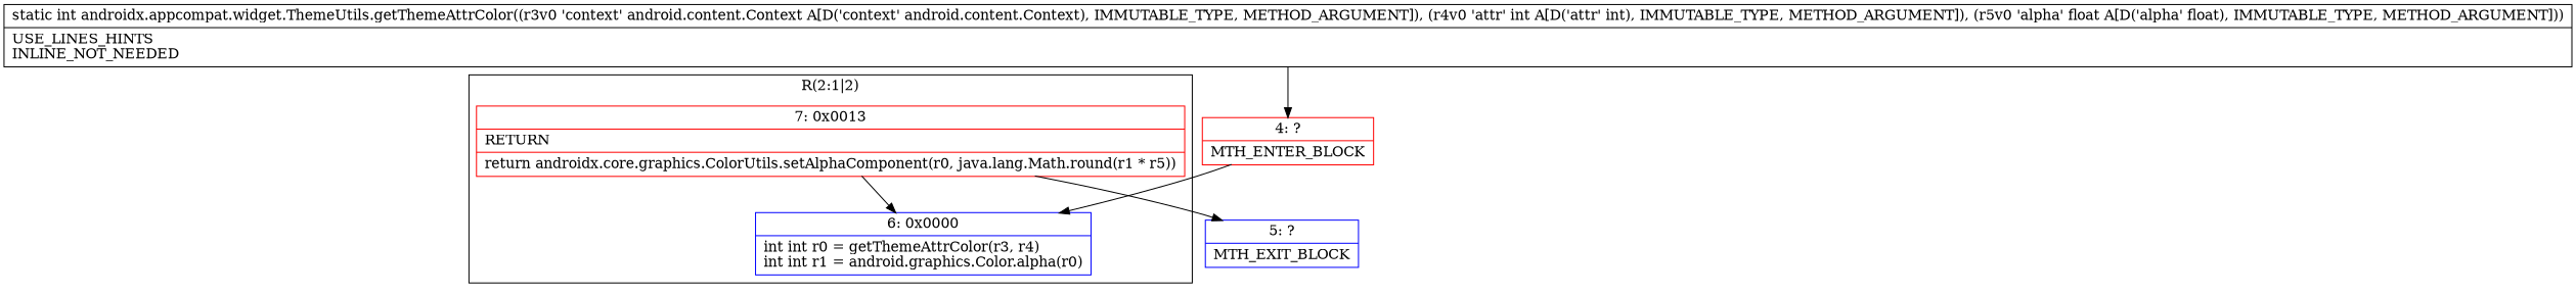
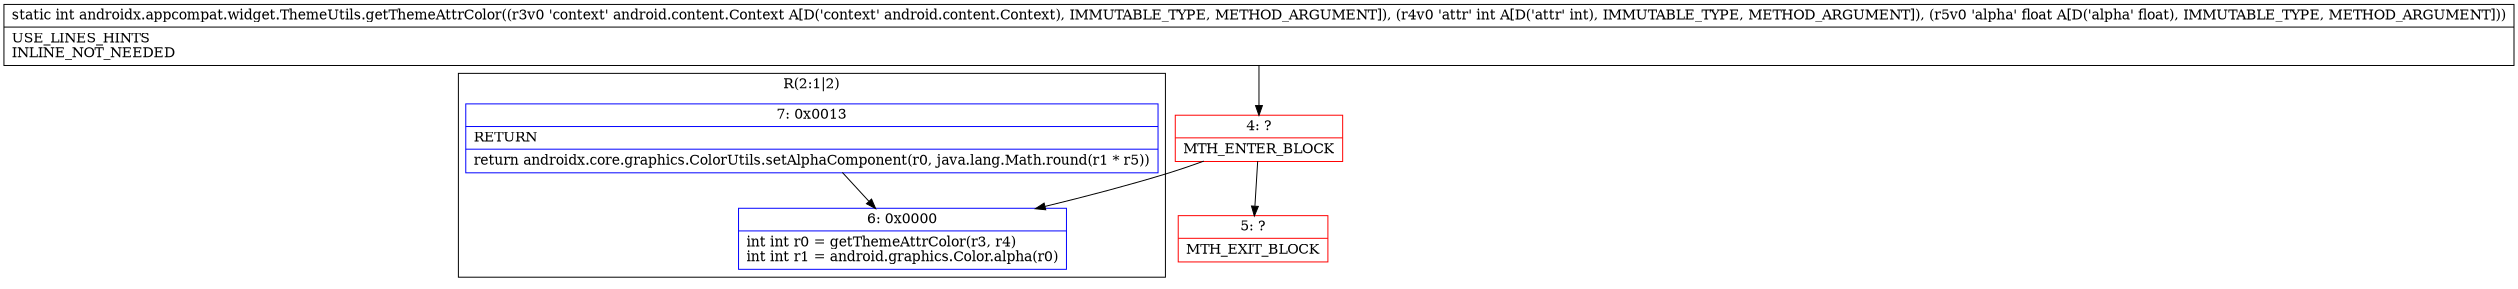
  digraph {
    node [color=blue shape=record]
    n1 [label="{6\:\ 0x0000|int int r0 = getThemeAttrColor(r3, r4)\lint int r1 = android.graphics.Color.alpha(r0)\l}"]
-   n2 [color=red label="{7\:\ 0x0013|RETURN\l|return androidx.core.graphics.ColorUtils.setAlphaComponent(r0, java.lang.Math.round(r1 * r5))\l}"]
-   n3 [label="{5\:\ ?|MTH_EXIT_BLOCK\l}"]
+   n2 [label="{7\:\ 0x0013|RETURN\l|return androidx.core.graphics.ColorUtils.setAlphaComponent(r0, java.lang.Math.round(r1 * r5))\l}"]
+   n3 [color=red label="{5\:\ ?|MTH_EXIT_BLOCK\l}"]
    n4 [color=red label="{4\:\ ?|MTH_ENTER_BLOCK\l}"]
    n5 [label="{static int androidx.appcompat.widget.ThemeUtils.getThemeAttrColor((r3v0 'context' android.content.Context A[D('context' android.content.Context), IMMUTABLE_TYPE, METHOD_ARGUMENT]), (r4v0 'attr' int A[D('attr' int), IMMUTABLE_TYPE, METHOD_ARGUMENT]), (r5v0 'alpha' float A[D('alpha' float), IMMUTABLE_TYPE, METHOD_ARGUMENT]))  | USE_LINES_HINTS\lINLINE_NOT_NEEDED\l}" color=""]
    subgraph cluster_1 {
      label="R(2:1|2)"
      n1
      n2
    }
    n2 -> n1
-   n2 -> n3
+   n4 -> n3
    n4 -> n1
    n5 -> n4
  }
